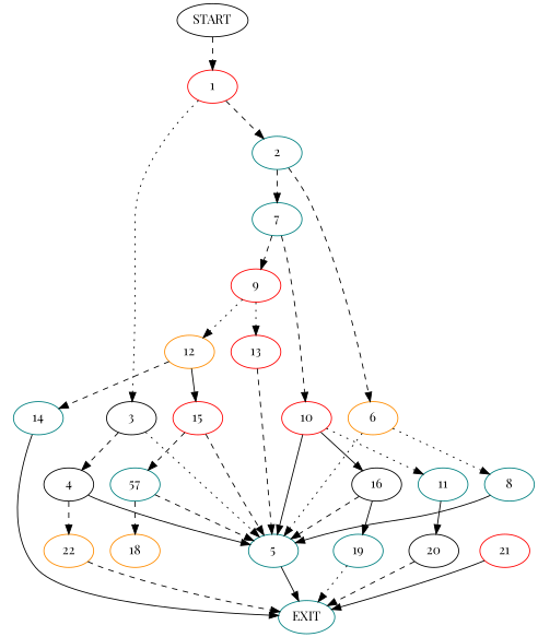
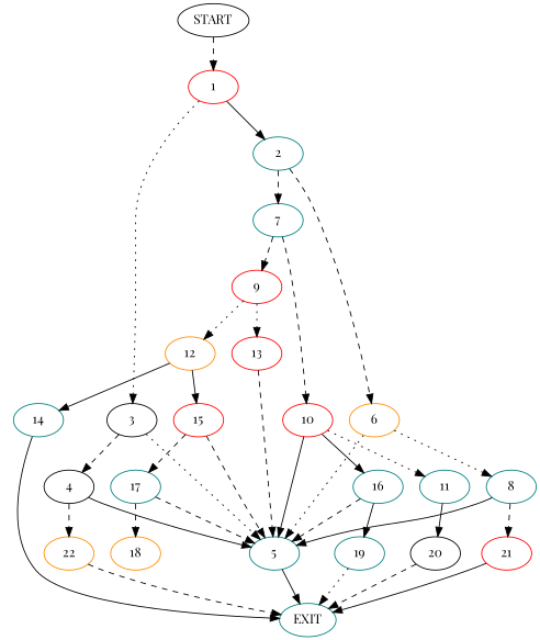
  digraph {
    fontname="Playfair Display"
    node [color=teal fontname="Playfair Display"]
    edge [fontname="Playfair Display" style=dashed]
    n1 [color=black label=START]
    1 [color=red]
    2
    3 [color=black]
    n5 [label=EXIT]
    6 [color=darkorange]
    7
    4 [color=black]
    5
    8
    9 [color=red]
    10 [color=red]
    22 [color=darkorange]
    21 [color=red]
    12 [color=darkorange]
    13 [color=red]
    11
-   16 [color=black]
+   16
    14
    15 [color=red]
    20 [color=black]
-   17 [label=57]
+   17
    19
    18 [color=darkorange]
    n1 -> 1
-   1 -> 2
+   1 -> 2 [style=solid]
    1 -> 3 [style=dotted]
    2 -> 6
    2 -> 7
    3 -> 4
    3 -> 5 [style=dotted]
    6 -> 5 [style=dotted]
    6 -> 8 [style=dotted]
    7 -> 9
    7 -> 10
    4 -> 5 [style=solid]
    4 -> 22
    5 -> n5 [style=solid]
    8 -> 5 [style=solid]
+   8 -> 21
    9 -> 12 [style=dotted]
    9 -> 13 [style=dotted]
    10 -> 5 [style=solid]
    10 -> 11 [style=dotted]
    10 -> 16 [style=solid]
    22 -> n5
    21 -> n5 [style=solid]
-   12 -> 14
+   12 -> 14 [style=solid]
    12 -> 15 [style=solid]
    13 -> 5
    11 -> 20 [style=solid]
    16 -> 5
    16 -> 19 [style=solid]
    14 -> n5 [style=solid]
    15 -> 5
    15 -> 17
    20 -> n5
    17 -> 5
    17 -> 18
    19 -> n5 [style=dotted]
  }
